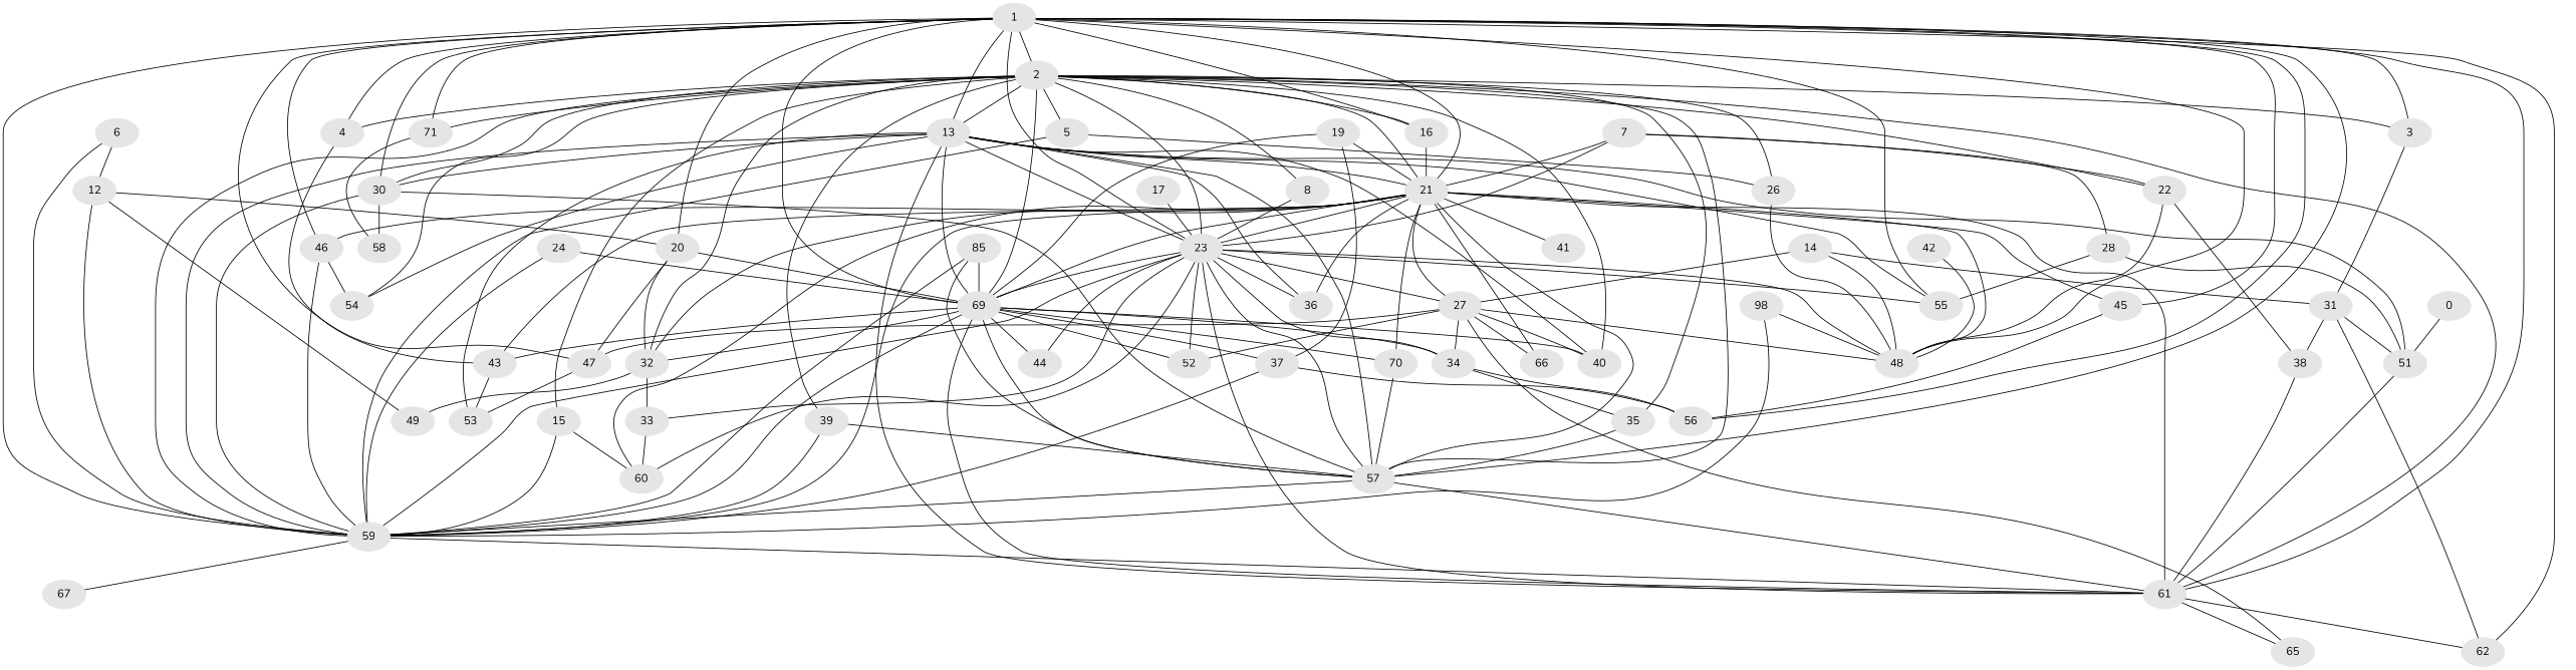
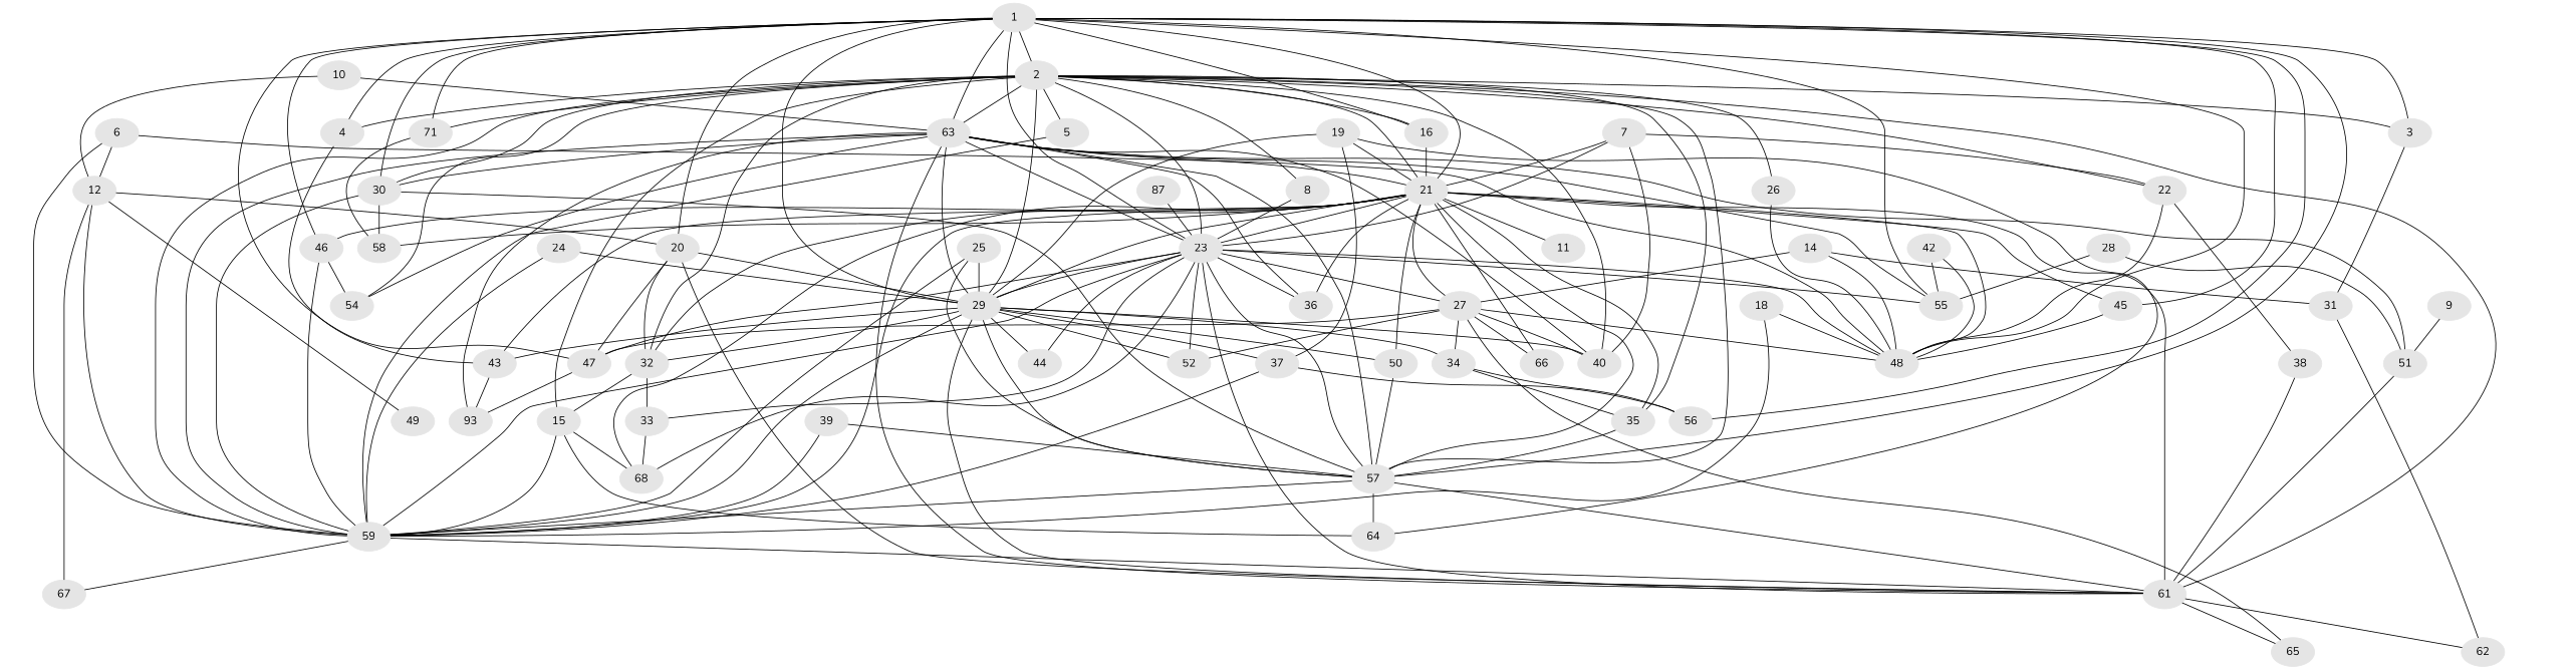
  graph {
    fontname=Nunito
    node [color=gray90 fontname=Nunito style=filled]
    edge [fontname=Nunito weight=1.0]
    1
    2
    3
    4
    n5 [label=71]
-   13
+   13 [label=63]
    16
    20
    21
    23
-   29 [label=69]
+   29
    30
    45
    46
    47
    48
    55
    56
    57
    59
    61
    62
    5
    8
    15
    22
    26
    32
    35
    39
    40
    54
    31
    43
    58
    51
    36
-   53
+   53 [label=93]
    27
-   60
-   41
-   50 [label=70]
+   60 [label=68]
+   41 [label=11]
+   50
    66
    33
    44
    52
    37
    34
+   64
    n50 [label=67]
    65
    38
    49
    6
    12
    7
    28
-   9 [label=0]
+   9
+   10
    14
-   17
-   18 [label=98]
+   17 [label=87]
+   18
    19
    24
-   25 [label=85]
+   25
    42
    1 -- 2 [weight=2.0]
    1 -- 3
    1 -- 4
    1 -- n5
    1 -- 13
    1 -- 16
    1 -- 20
    1 -- 21
    1 -- 23
    1 -- 29 [weight=2.0]
    1 -- 30
    1 -- 45
    1 -- 46
    1 -- 47
    1 -- 48
    1 -- 55
    1 -- 56
    1 -- 57
-   1 -- 59 [weight=2.0]
-   1 -- 61
-   1 -- 62
+   20 -- 61
    2 -- 3
    2 -- 4
    2 -- n5
    2 -- 13 [weight=2.0]
    2 -- 16
    2 -- 21 [weight=2.0]
    2 -- 23 [weight=3.0]
    2 -- 29 [weight=4.0]
    2 -- 30
    2 -- 57 [weight=3.0]
    2 -- 59 [weight=3.0]
    2 -- 61 [weight=2.0]
    2 -- 5
    2 -- 8
    2 -- 15 [weight=2.0]
    2 -- 22
    2 -- 26
    2 -- 32
    2 -- 35
-   2 -- 39 [weight=2.0]
    2 -- 40
    2 -- 54
    3 -- 31
    4 -- 43
    n5 -- 58
    13 -- 21
    13 -- 23
    13 -- 29
    13 -- 30
    13 -- 55
    13 -- 57 [weight=2.0]
    13 -- 59 [weight=2.0]
    13 -- 61
    13 -- 40
    13 -- 54
    13 -- 51
    13 -- 36
    13 -- 53
    16 -- 21
    20 -- 29
    20 -- 47
    20 -- 32
    21 -- 23 [weight=2.0]
    21 -- 29
    21 -- 45
    21 -- 46
    21 -- 48
    21 -- 57
    21 -- 59 [weight=3.0]
    21 -- 61 [weight=2.0]
    21 -- 32
+   21 -- 35
    21 -- 43
+   21 -- 58
    21 -- 36
    21 -- 27
    21 -- 60
    21 -- 41
    21 -- 50
    21 -- 66
    23 -- 29
-   23 -- 34
+   23 -- 47
    23 -- 48
    23 -- 55
    23 -- 57
    23 -- 59
    23 -- 61
    23 -- 36
    23 -- 27
    23 -- 60
    23 -- 33
    23 -- 44
    23 -- 52
    29 -- 57
    29 -- 59
    29 -- 61
    29 -- 32
    29 -- 40
    29 -- 43
    29 -- 50 [weight=2.0]
    29 -- 44
    29 -- 52
    29 -- 37
    29 -- 34
    30 -- 57
    30 -- 59
    30 -- 58
-   45 -- 56
+   45 -- 48
    46 -- 59
    46 -- 54
    47 -- 53
    57 -- 59
    57 -- 61
+   57 -- 64
    59 -- 61 [weight=2.0]
    59 -- n50
    61 -- 62
    61 -- 65
    5 -- 59
-   5 -- 26
    8 -- 23 [weight=2.0]
    15 -- 59
    15 -- 60
+   15 -- 64
    22 -- 48
    22 -- 38
    26 -- 48
    32 -- 33
-   32 -- 49
+   32 -- 15
    35 -- 57
    39 -- 57
    39 -- 59
    31 -- 62
-   31 -- 51
-   31 -- 38
    43 -- 53
    51 -- 61 [weight=2.0]
    27 -- 47
    27 -- 48
    27 -- 40
    27 -- 66
    27 -- 52
    27 -- 34
    27 -- 65
    50 -- 57
    33 -- 60
    37 -- 56
    37 -- 59
    34 -- 56
    34 -- 35
    38 -- 61
+   6 -- 48
    6 -- 59
    6 -- 12
    12 -- 20
    12 -- 59
+   12 -- n50 [weight=2.0]
    12 -- 49
    7 -- 21
    7 -- 23
    7 -- 22
-   7 -- 28
+   7 -- 40
    28 -- 55
    28 -- 51
    9 -- 51
+   10 -- 13
+   10 -- 12
    14 -- 48
    14 -- 31
    14 -- 27
    17 -- 23
    18 -- 48
    18 -- 59
    19 -- 21
    19 -- 29
    19 -- 37
+   19 -- 64
    24 -- 29
    24 -- 59
    25 -- 29
    25 -- 57
    25 -- 59
    42 -- 48
+   42 -- 55
  }
